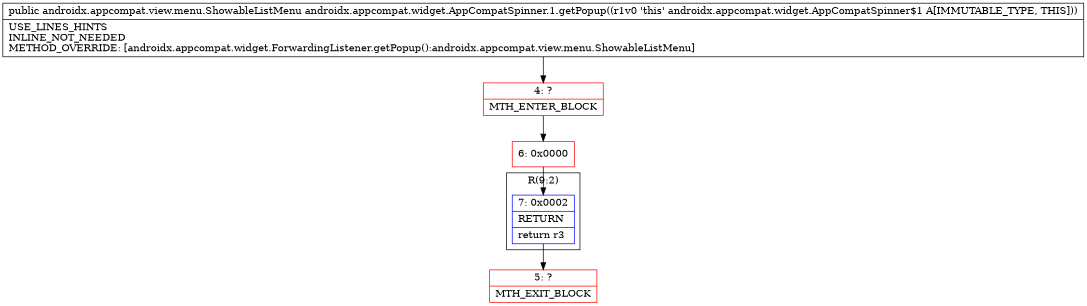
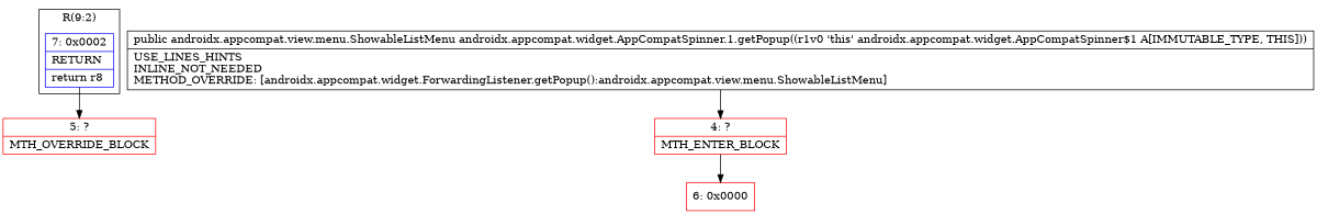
  digraph {
    node [color=red shape=record]
-   n1 [color=blue label="{7\:\ 0x0002|RETURN\l|return r3\l}"]
-   n2 [label="{5\:\ ?|MTH_EXIT_BLOCK\l}"]
+   n1 [color=blue label="{7\:\ 0x0002|RETURN\l|return r8\l}"]
+   n2 [label="{5\:\ ?|MTH_OVERRIDE_BLOCK\l}"]
    n3 [label="{4\:\ ?|MTH_ENTER_BLOCK\l}"]
    n4 [label="{6\:\ 0x0000}"]
    n5 [label="{public androidx.appcompat.view.menu.ShowableListMenu androidx.appcompat.widget.AppCompatSpinner.1.getPopup((r1v0 'this' androidx.appcompat.widget.AppCompatSpinner$1 A[IMMUTABLE_TYPE, THIS]))  | USE_LINES_HINTS\lINLINE_NOT_NEEDED\lMETHOD_OVERRIDE: [androidx.appcompat.widget.ForwardingListener.getPopup():androidx.appcompat.view.menu.ShowableListMenu]\l}" color=""]
    subgraph cluster_1 {
      label="R(9:2)"
      n1
    }
    n1 -> n2
    n3 -> n4
-   n4 -> n1
    n5 -> n3
  }
